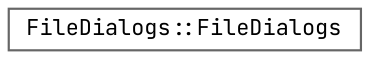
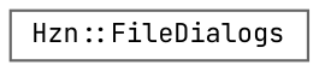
  digraph {
    rankdir=TB
    fontname="JetBrains Mono"
-   n1 [color=grey40 fillcolor=white fontname="JetBrains Mono" fontsize=10 height=0.2 label="FileDialogs::FileDialogs" shape=box style=filled width=0.4]
+   n1 [color=grey40 fillcolor=white fontname="JetBrains Mono" fontsize=10 height=0.2 label="Hzn::FileDialogs" shape=box style=filled width=0.4]
  }
